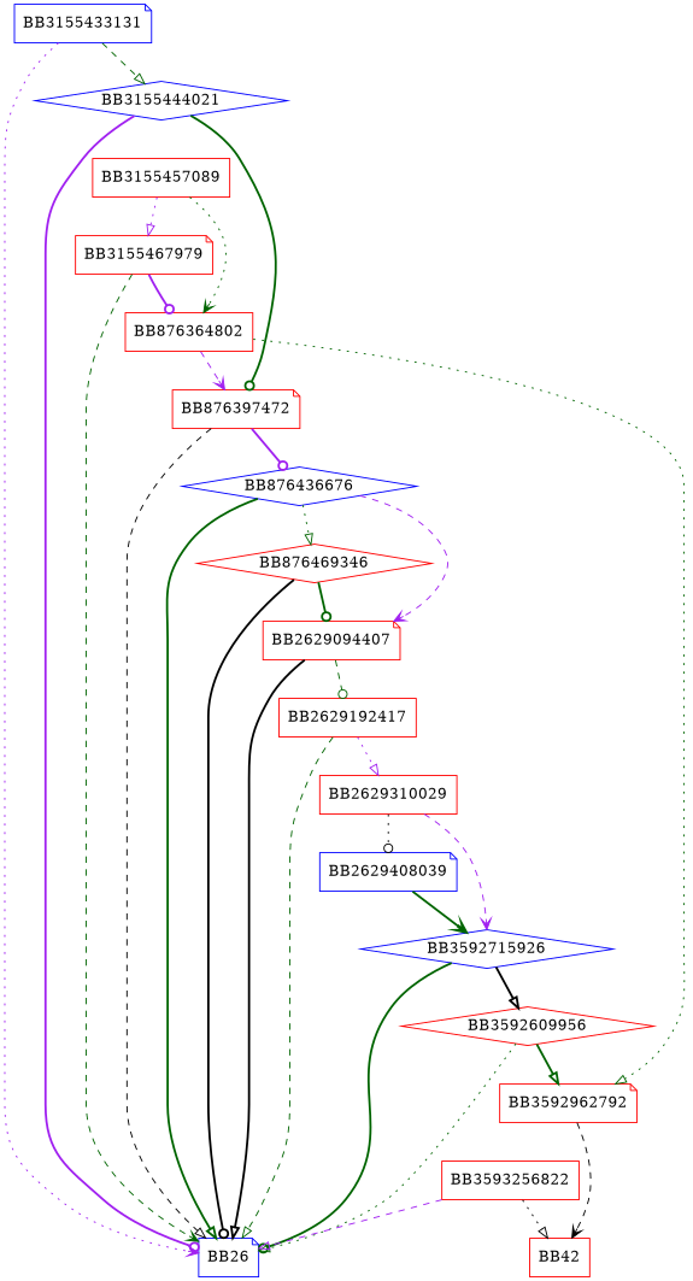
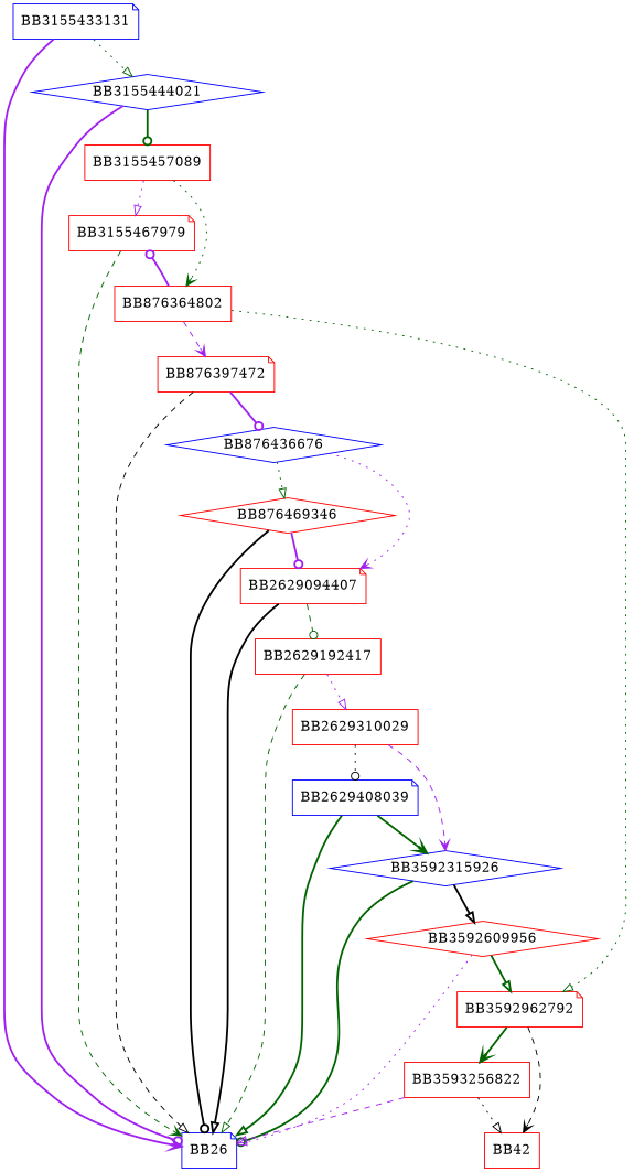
  digraph {
    node [color=red shape=note]
    edge [arrowhead=onormal color=darkgreen style=bold]
    BB3155433131 [color=blue]
    BB26 [color=blue]
    BB3155444021 [color=blue shape=diamond]
    BB3155457089 [shape=box]
    BB3155467979
    BB876364802 [shape=box]
    BB876397472
    BB3592962792
    BB876436676 [color=blue shape=diamond]
    BB876469346 [shape=diamond]
    BB2629094407
    BB2629192417 [shape=box]
    BB2629310029 [shape=box]
    BB2629408039 [color=blue]
-   BB3592315926 [color=blue shape=diamond label=BB3592715926]
+   BB3592315926 [color=blue shape=diamond]
    BB3592609956 [shape=diamond]
    BB3593256822 [shape=box]
    BB42 [shape=box]
-   BB3155433131 -> BB26 [arrowhead=vee color=purple style=dotted]
-   BB3155433131 -> BB3155444021 [style=dashed]
+   BB3155433131 -> BB26 [arrowhead=vee color=purple]
+   BB3155433131 -> BB3155444021 [style=dotted]
    BB3155444021 -> BB26 [arrowhead=odot color=purple]
-   BB3155444021 -> BB876397472 [arrowhead=odot]
+   BB3155444021 -> BB3155457089 [arrowhead=odot]
    BB3155457089 -> BB3155467979 [color=purple style=dotted]
    BB3155457089 -> BB876364802 [arrowhead=vee style=dotted]
    BB3155467979 -> BB26 [arrowhead=vee style=dashed]
-   BB3155467979 -> BB876364802 [arrowhead=odot color=purple]
+   BB876364802 -> BB3155467979 [arrowhead=odot color=purple]
    BB876364802 -> BB876397472 [arrowhead=vee color=purple style=dashed]
    BB876364802 -> BB3592962792 [style=dotted]
    BB876397472 -> BB26 [color=black style=dashed]
    BB876397472 -> BB876436676 [arrowhead=odot color=purple]
+   BB3592962792 -> BB3593256822 [arrowhead=vee]
    BB3592962792 -> BB42 [arrowhead=vee color=black style=dashed]
    BB876436676 -> BB876469346 [style=dotted]
-   BB876436676 -> BB2629094407 [arrowhead=vee color=purple style=dashed]
+   BB876436676 -> BB2629094407 [arrowhead=vee color=purple style=dotted]
    BB876469346 -> BB26 [arrowhead=odot color=black]
-   BB876469346 -> BB2629094407 [arrowhead=odot]
+   BB876469346 -> BB2629094407 [arrowhead=odot color=purple]
    BB2629094407 -> BB26 [color=black]
    BB2629094407 -> BB2629192417 [arrowhead=odot style=dashed]
    BB2629192417 -> BB26 [style=dashed]
    BB2629192417 -> BB2629310029 [color=purple style=dotted]
    BB2629310029 -> BB2629408039 [arrowhead=odot color=black style=dotted]
    BB2629310029 -> BB3592315926 [arrowhead=vee color=purple style=dashed]
-   BB876436676 -> BB26
+   BB2629408039 -> BB26
    BB2629408039 -> BB3592315926 [arrowhead=vee]
    BB3592315926 -> BB26 [arrowhead=odot]
    BB3592315926 -> BB3592609956 [color=black]
-   BB3592609956 -> BB26 [style=dotted]
+   BB3592609956 -> BB26 [color=purple style=dotted]
    BB3592609956 -> BB3592962792
    BB3593256822 -> BB26 [color=purple style=dashed]
    BB3593256822 -> BB42 [color=black style=dotted]
  }
